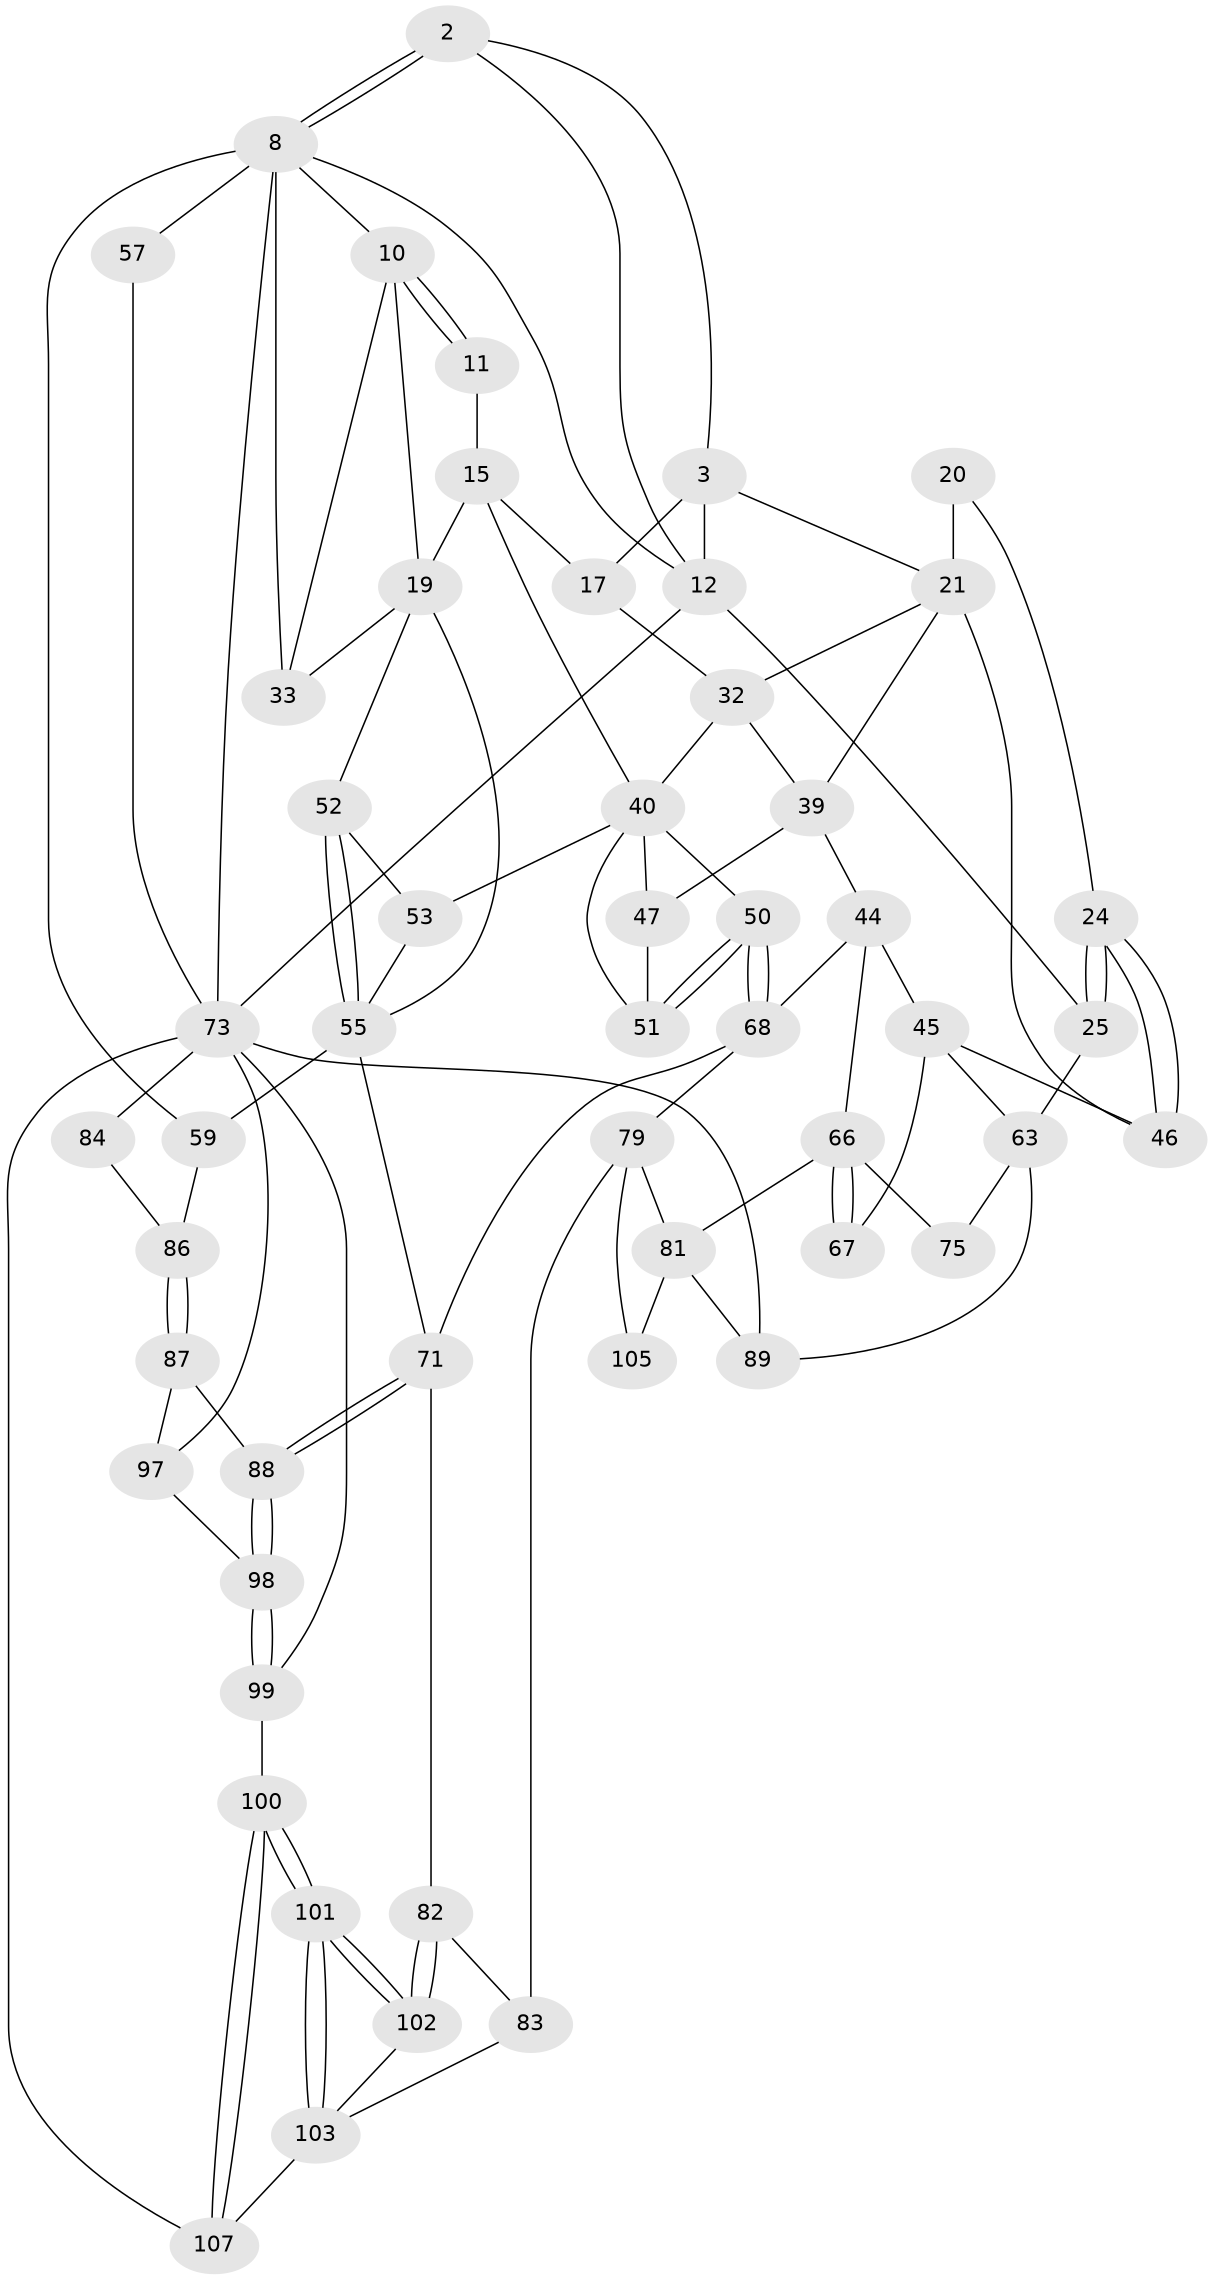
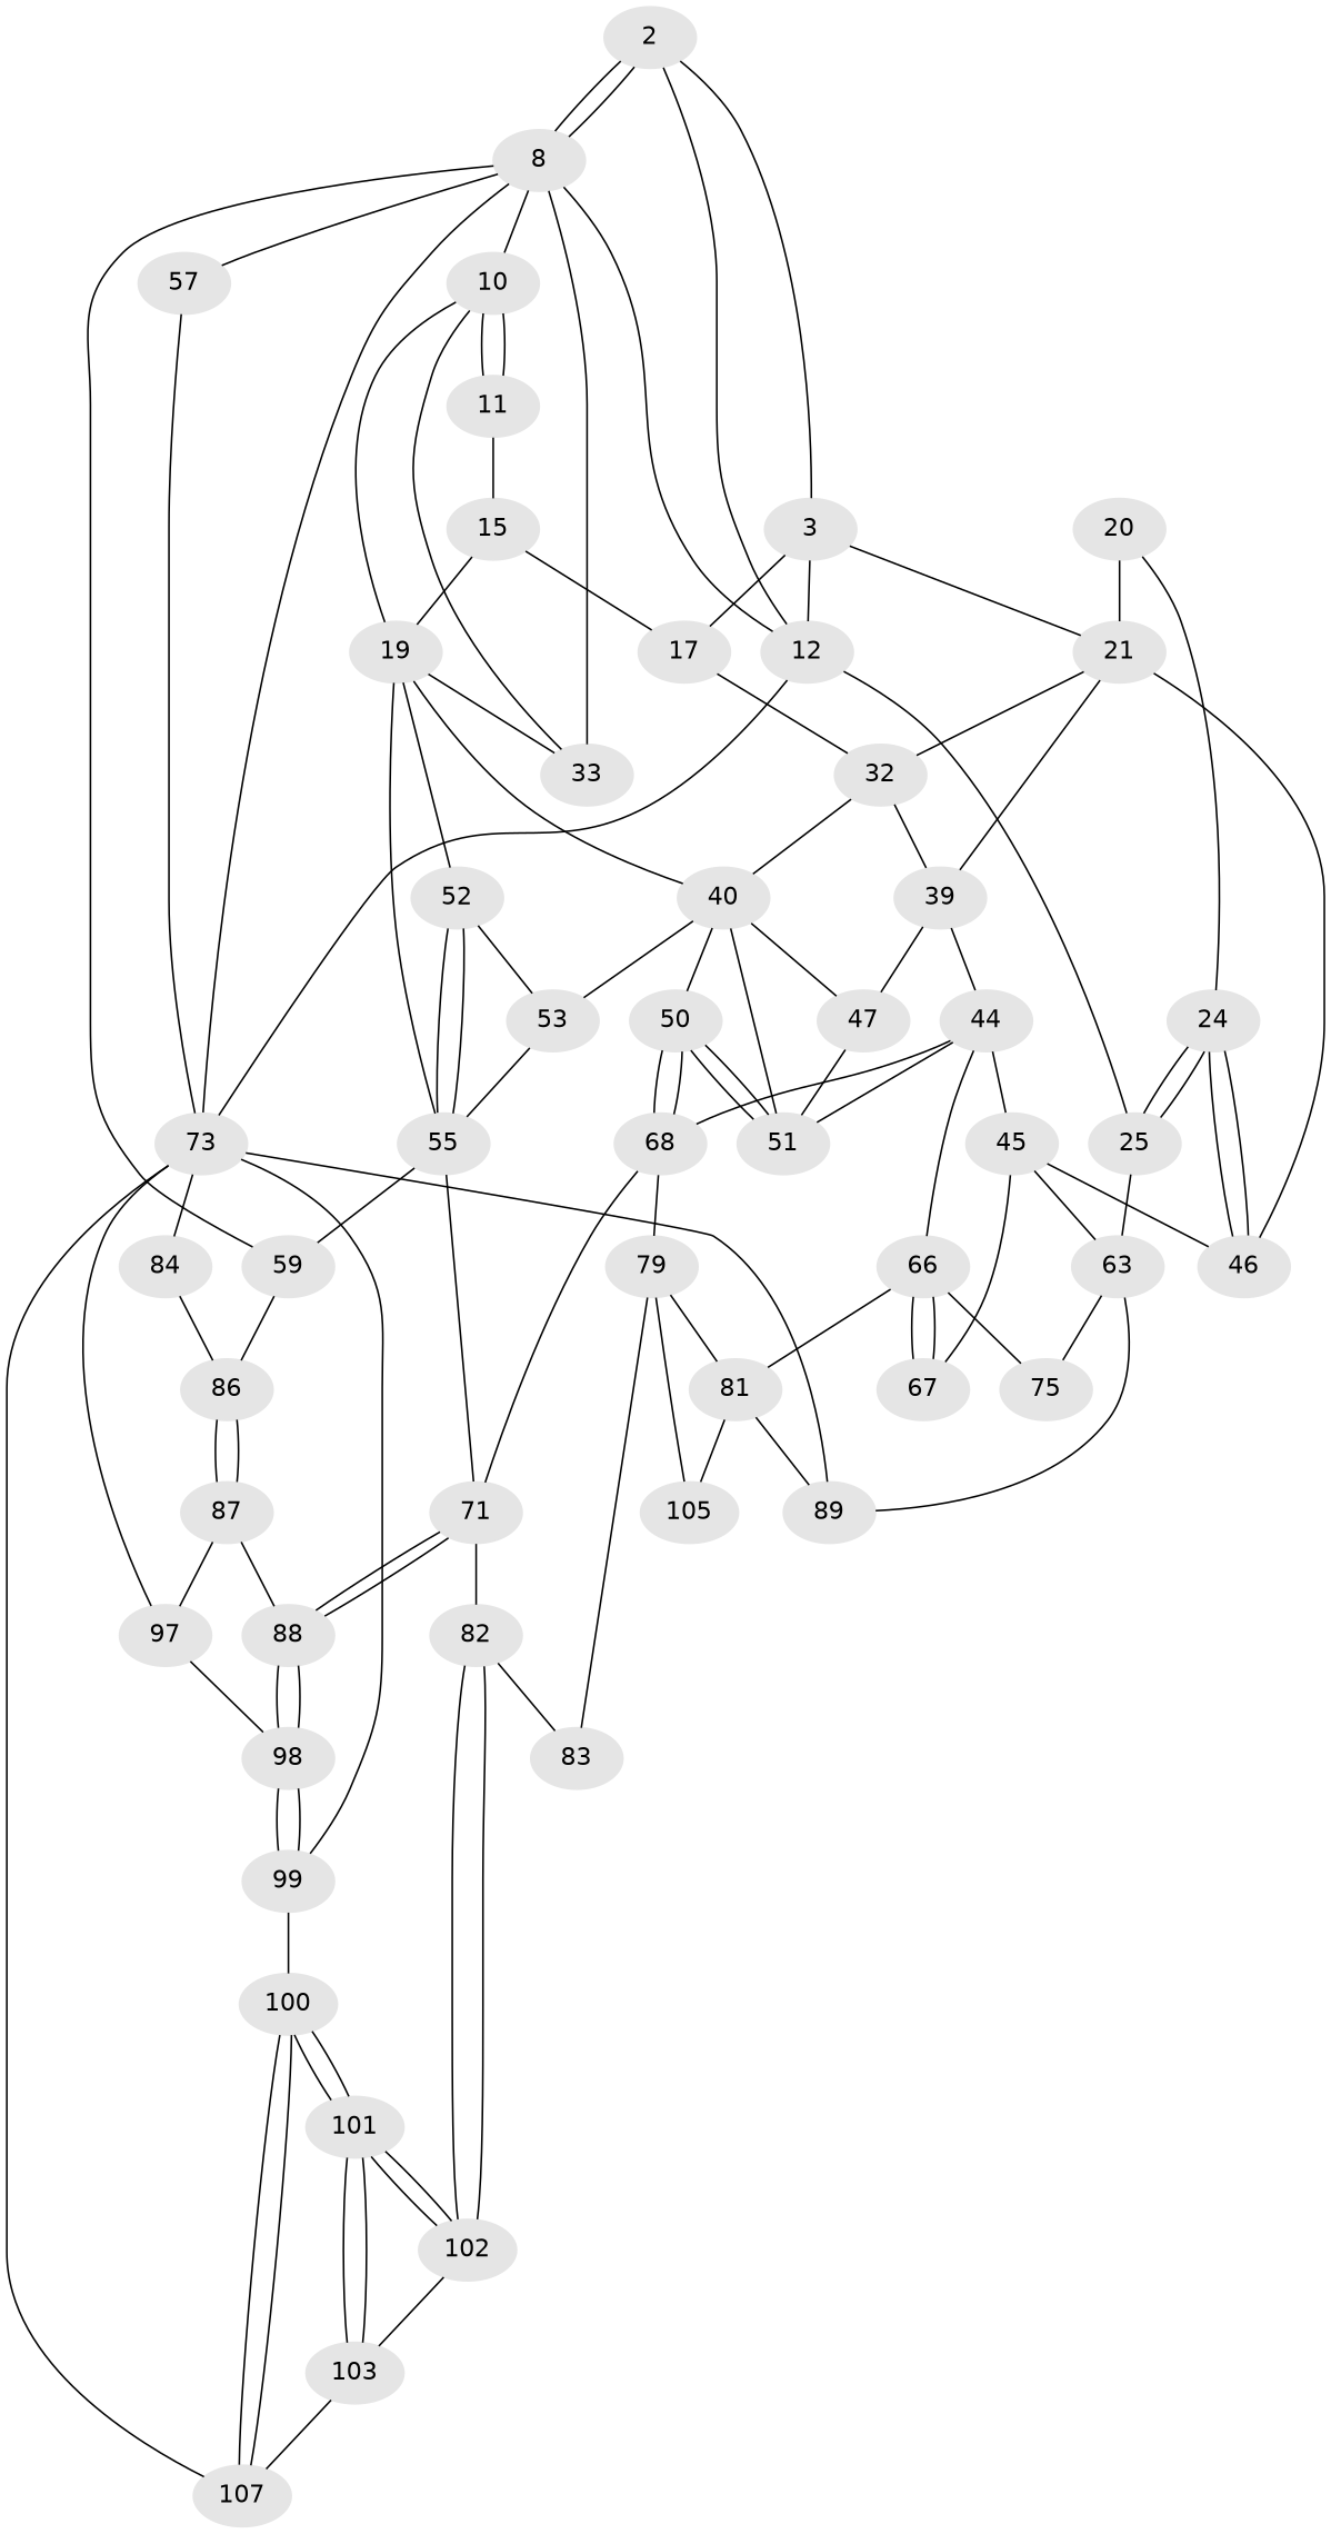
  graph {
    fontname="DejaVu Sans"
    node [color=gray90 fontname="DejaVu Sans" style=filled]
    edge [fontname="DejaVu Sans"]
    n1 [label=2 super="+2"]
    3 [super="+4"]
    8 [super="+9"]
    12 [super="+13"]
    17
    21 [super="+29"]
    10 [super="+18"]
    33 [super="+34"]
    57
    59 [super="+60+85"]
    73 [super="+96+74+91"]
    25
    32 [super="+38"]
    39 [super="+43"]
    46
    11 [super="+14"]
    15 [super="+16"]
    19 [super="+26"]
    86 [super="+92"]
    84
    89 [super="+90"]
    97
    99
    107
    52
    55 [super="+61"]
    40 [super="+49+41"]
    63 [super="+64"]
    47
    50
    51 [super="+54"]
    53
    71 [super="+72"]
    20 [super="+23"]
    24
    44 [super="+56"]
    75 [super="+76"]
    45 [super="+62"]
    66 [super="+77"]
    68 [super="+69"]
    67
    81 [super="+94"]
    79 [super="+80"]
    82
    88
    87
    105 [super="+106"]
    83
    102
    98
    100
    103 [super="+104"]
    101
    n1 -- 3
    n1 -- 8
    n1 -- 8
    n1 -- 12
    3 -- 12
    3 -- 17
    3 -- 21
    8 -- 12
    8 -- 10
    8 -- 33 [weight=2]
    8 -- 57 [weight=2]
    8 -- 59
    8 -- 73
    12 -- 73
    12 -- 25
    17 -- 32
    21 -- 32
    21 -- 39
    21 -- 46
    10 -- 33
    10 -- 11
    10 -- 11
    10 -- 19
    57 -- 73
    59 -- 86
    73 -- 84
    73 -- 89
    73 -- 97
    73 -- 99
    73 -- 107
    25 -- 63
    32 -- 39
    32 -- 40
    39 -- 47
    39 -- 44
    11 -- 15
    15 -- 17
    15 -- 19 [weight=2]
-   15 -- 40
+   19 -- 40
    19 -- 33
    19 -- 52
    19 -- 55
    86 -- 87 [weight=2]
    86 -- 87
    84 -- 86
    97 -- 98
    99 -- 100
    52 -- 55
    52 -- 55
    52 -- 53
    55 -- 59
    55 -- 71
    40 -- 47
    40 -- 50
    40 -- 51
    40 -- 53
    63 -- 89
    63 -- 75
    47 -- 51
    50 -- 51
    50 -- 51
    50 -- 68
    50 -- 68
    53 -- 55
    71 -- 82
    71 -- 88
    71 -- 88
    20 -- 21 [weight=2]
    20 -- 24
    24 -- 25
    24 -- 25
    24 -- 46
    24 -- 46
+   44 -- 51
    44 -- 45
    44 -- 66
    44 -- 68
    45 -- 46
    45 -- 63
    45 -- 67
    66 -- 75 [weight=2]
    66 -- 67
    66 -- 67
    66 -- 81
    68 -- 71
    68 -- 79
    81 -- 89
    81 -- 105
    79 -- 81
    79 -- 105
    79 -- 83
    82 -- 83
    82 -- 102
    82 -- 102
    88 -- 98
    88 -- 98
    87 -- 97
    87 -- 88
-   83 -- 103
    102 -- 103
    98 -- 99
    98 -- 99
    100 -- 107
    100 -- 107
    100 -- 101
    100 -- 101
    103 -- 107
    101 -- 102
    101 -- 102
    101 -- 103
    101 -- 103
  }
